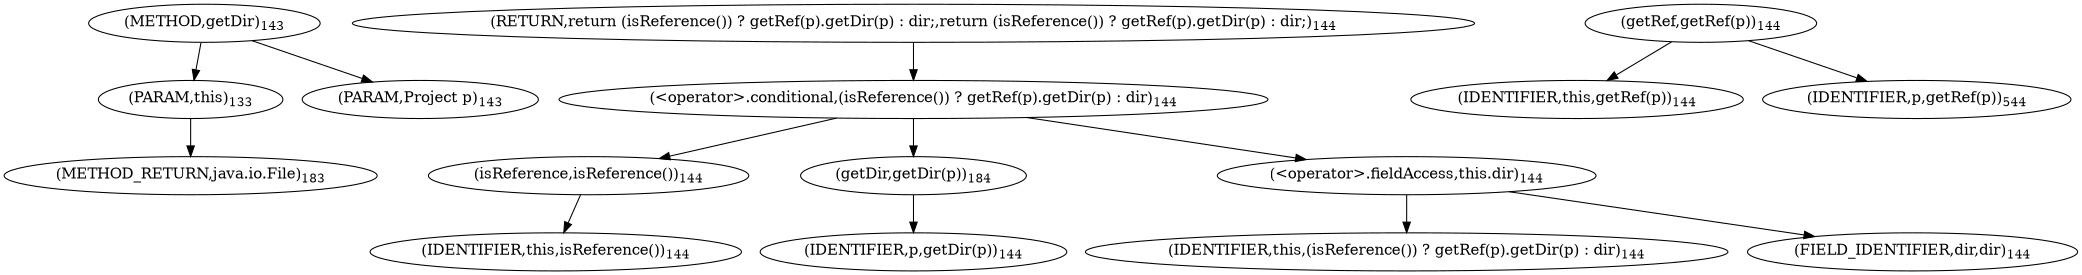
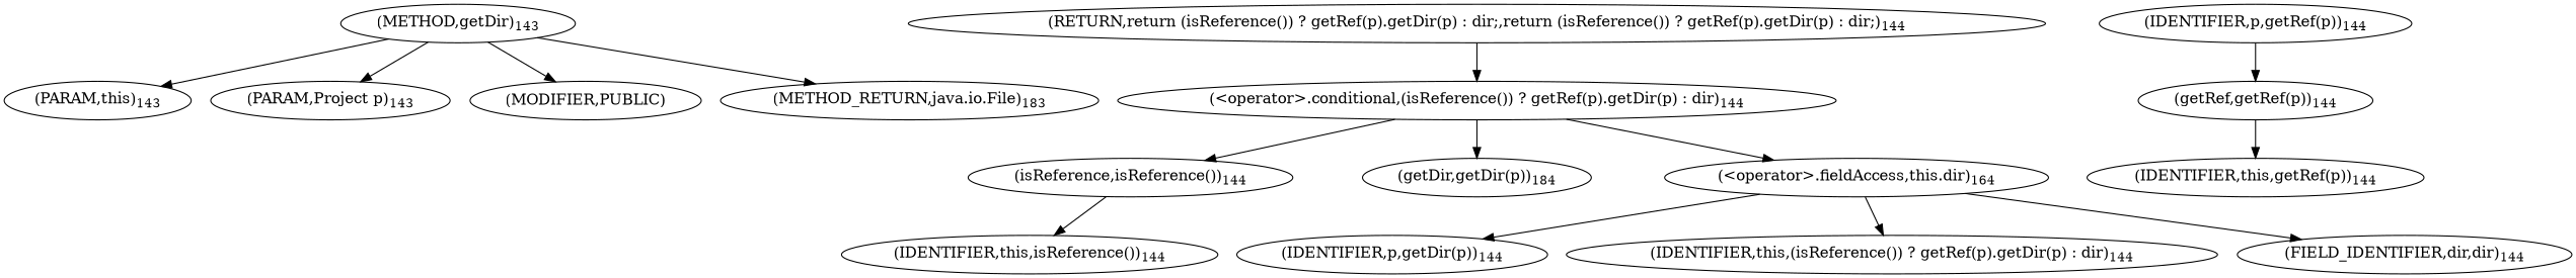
  digraph {
    fontname="DejaVu Serif"
    node [fontname="DejaVu Serif"]
    edge [fontname="DejaVu Serif"]
    n1 [label=<(METHOD,getDir)<SUB>143</SUB>>]
-   n2 [label=<(PARAM,this)<SUB>133</SUB>>]
+   n2 [label=<(PARAM,this)<SUB>143</SUB>>]
    n3 [label=<(PARAM,Project p)<SUB>143</SUB>>]
+   n4 [label=<(MODIFIER,PUBLIC)>]
    n5 [label=<(METHOD_RETURN,java.io.File)<SUB>183</SUB>>]
    n6 [label=<(RETURN,return (isReference()) ? getRef(p).getDir(p) : dir;,return (isReference()) ? getRef(p).getDir(p) : dir;)<SUB>144</SUB>>]
    n7 [label=<(&lt;operator&gt;.conditional,(isReference()) ? getRef(p).getDir(p) : dir)<SUB>144</SUB>>]
    n8 [label=<(isReference,isReference())<SUB>144</SUB>>]
    n9 [label=<(getDir,getDir(p))<SUB>184</SUB>>]
-   n10 [label=<(&lt;operator&gt;.fieldAccess,this.dir)<SUB>144</SUB>>]
+   n10 [label=<(&lt;operator&gt;.fieldAccess,this.dir)<SUB>164</SUB>>]
    n11 [label=<(IDENTIFIER,this,isReference())<SUB>144</SUB>>]
    n12 [label=<(IDENTIFIER,p,getDir(p))<SUB>144</SUB>>]
    n13 [label=<(IDENTIFIER,this,(isReference()) ? getRef(p).getDir(p) : dir)<SUB>144</SUB>>]
    n14 [label=<(FIELD_IDENTIFIER,dir,dir)<SUB>144</SUB>>]
    n15 [label=<(getRef,getRef(p))<SUB>144</SUB>>]
    n16 [label=<(IDENTIFIER,this,getRef(p))<SUB>144</SUB>>]
-   n17 [label=<(IDENTIFIER,p,getRef(p))<SUB>544</SUB>>]
+   n17 [label=<(IDENTIFIER,p,getRef(p))<SUB>144</SUB>>]
    n1 -> n2
    n1 -> n3
-   n2 -> n5
+   n1 -> n4
+   n1 -> n5
    n6 -> n7
    n7 -> n8
    n7 -> n9
    n7 -> n10
    n8 -> n11
-   n9 -> n12
+   n10 -> n12
    n10 -> n13
    n10 -> n14
    n15 -> n16
-   n15 -> n17
+   n17 -> n15
  }
